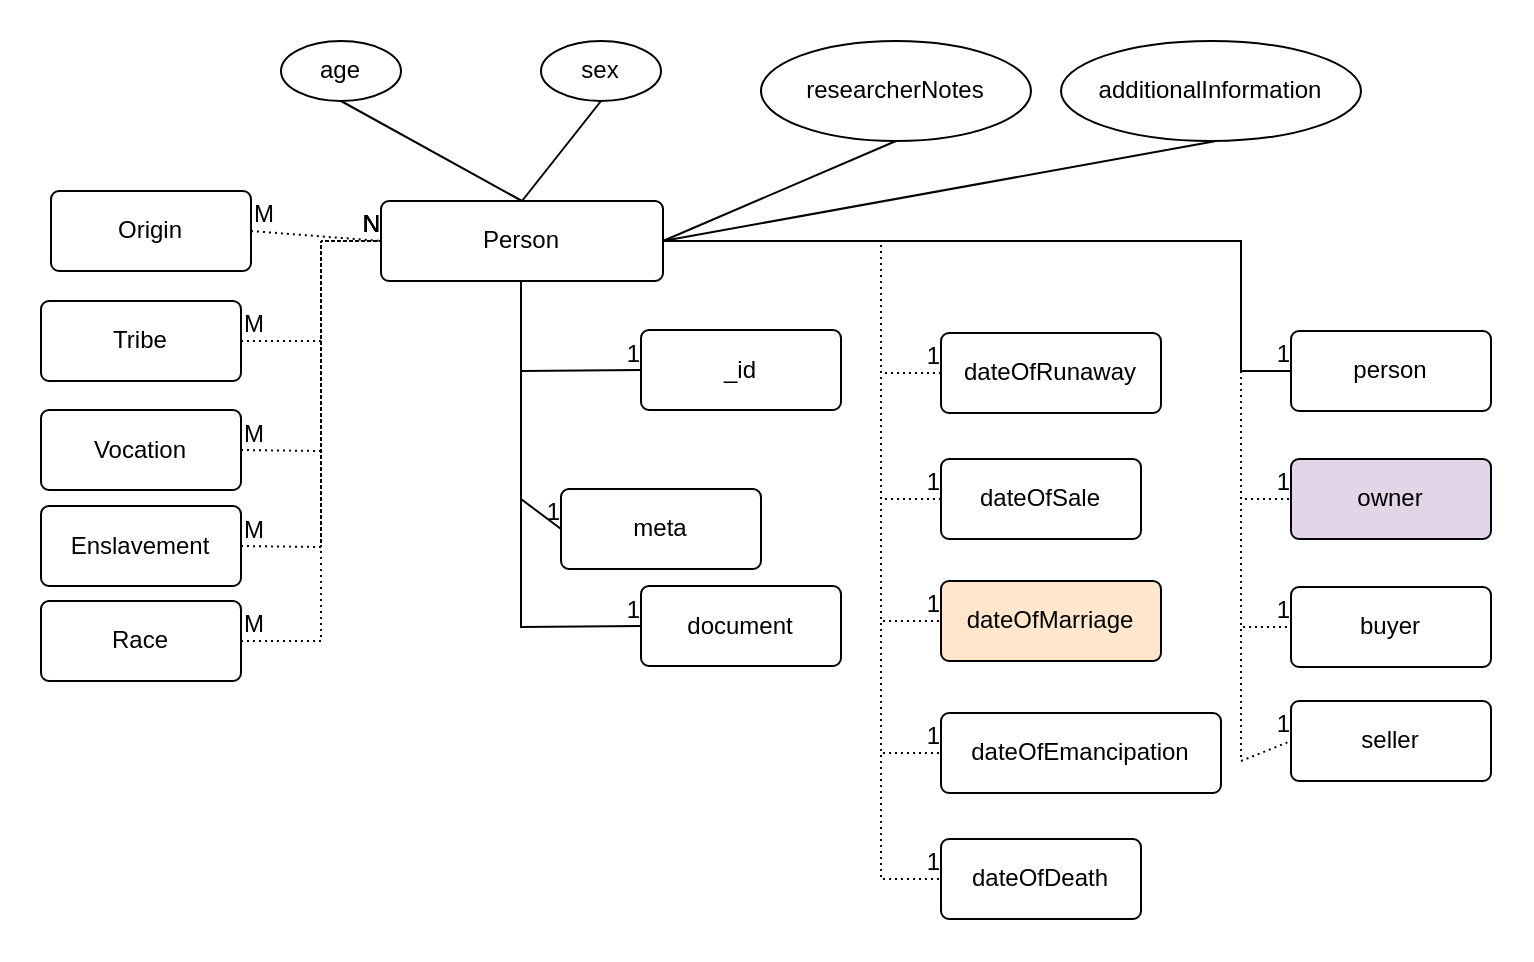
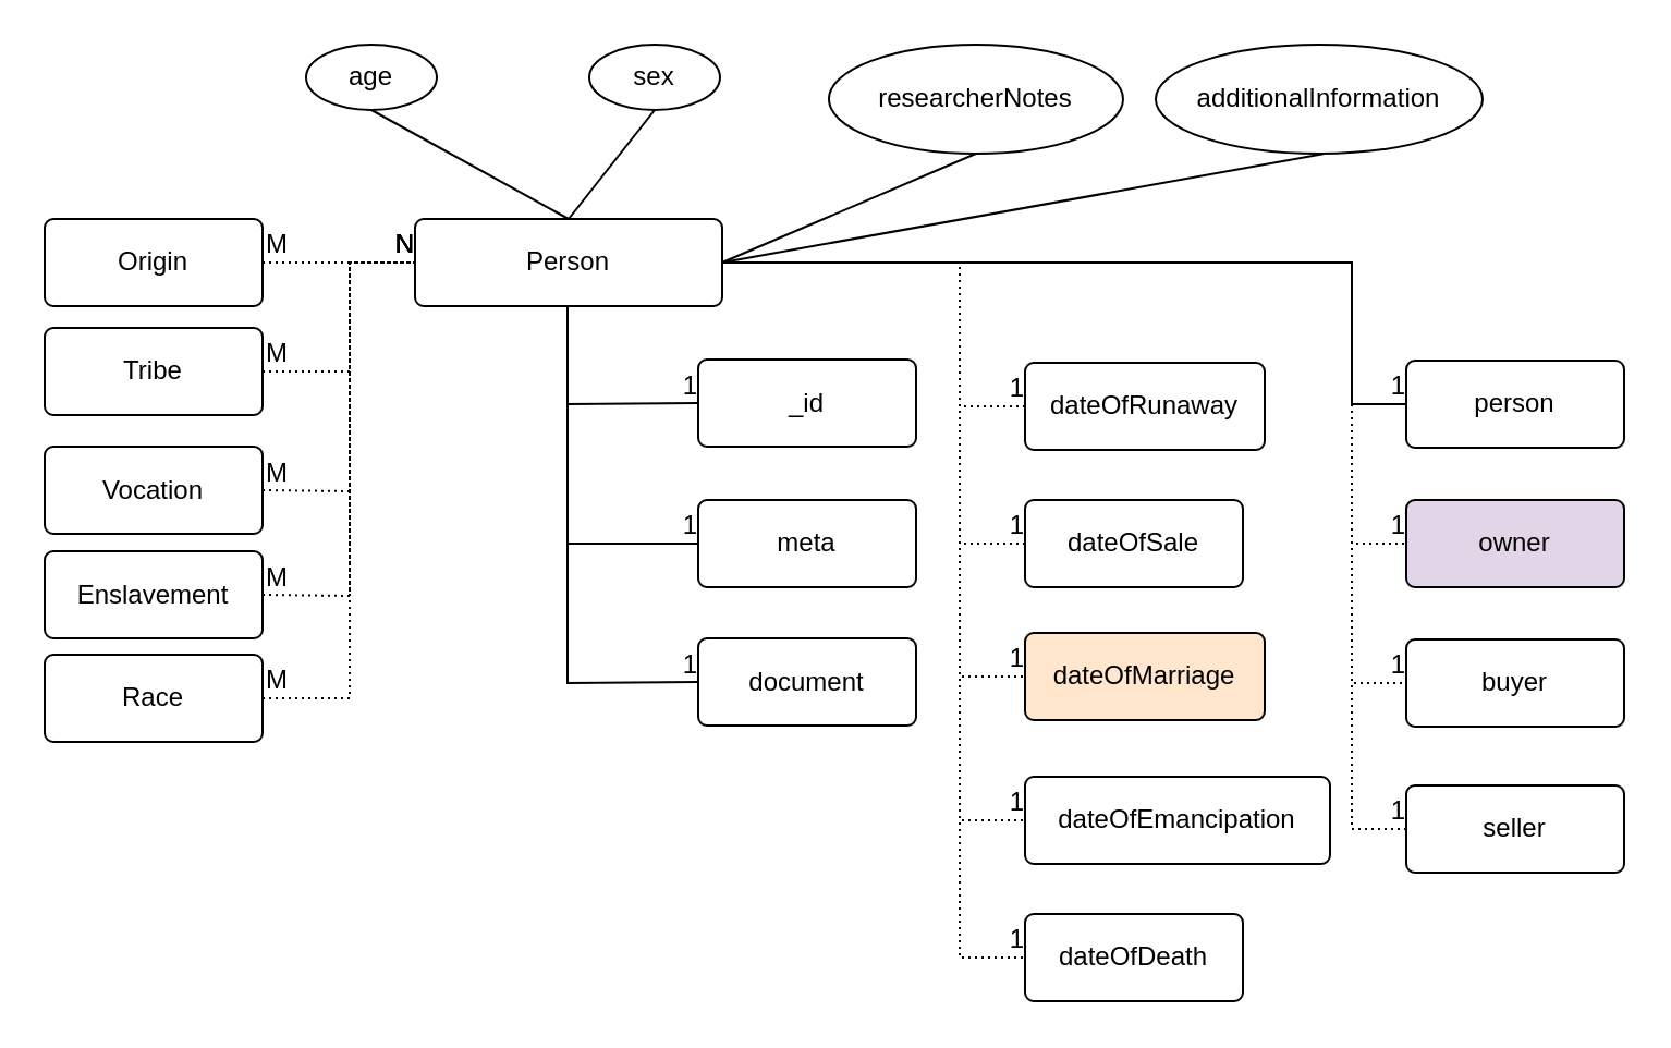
  <mxCell id="0" />
  <mxCell id="1" parent="0" />
  <mxCell id="2" value="Person" style="rounded=1;arcSize=10;whiteSpace=wrap;html=1;align=center;" parent="1" vertex="1"><mxGeometry x="190" y="100" width="141" height="40" as="geometry" /></mxCell>
  <mxCell id="3" value="person" style="rounded=1;arcSize=10;whiteSpace=wrap;html=1;align=center;" parent="1" vertex="1"><mxGeometry x="645" y="165" width="100" height="40" as="geometry" /></mxCell>
  <mxCell id="4" value="owner" style="rounded=1;arcSize=10;whiteSpace=wrap;html=1;align=center;fillColor=#e1d5e7;" parent="1" vertex="1"><mxGeometry x="645" y="229" width="100" height="40" as="geometry" /></mxCell>
  <mxCell id="5" value="buyer" style="rounded=1;arcSize=10;whiteSpace=wrap;html=1;align=center;" parent="1" vertex="1"><mxGeometry x="645" y="293" width="100" height="40" as="geometry" /></mxCell>
- <mxCell id="6" value="seller" style="rounded=1;arcSize=10;whiteSpace=wrap;html=1;align=center;" parent="1" vertex="1"><mxGeometry x="645" y="350" width="100" height="40" as="geometry" /></mxCell>
+ <mxCell id="6" value="seller" style="rounded=1;arcSize=10;whiteSpace=wrap;html=1;align=center;" parent="1" vertex="1"><mxGeometry x="645" y="360" width="100" height="40" as="geometry" /></mxCell>
  <mxCell id="7" value="dateOfRunaway" style="rounded=1;arcSize=10;whiteSpace=wrap;html=1;align=center;" parent="1" vertex="1"><mxGeometry x="470" y="166" width="110" height="40" as="geometry" /></mxCell>
  <mxCell id="8" value="dateOfSale" style="rounded=1;arcSize=10;whiteSpace=wrap;html=1;align=center;" parent="1" vertex="1"><mxGeometry x="470" y="229" width="100" height="40" as="geometry" /></mxCell>
  <mxCell id="9" value="dateOfMarriage" style="rounded=1;arcSize=10;whiteSpace=wrap;html=1;align=center;fillColor=#ffe6cc;" parent="1" vertex="1"><mxGeometry x="470" y="290" width="110" height="40" as="geometry" /></mxCell>
  <mxCell id="10" value="dateOfEmancipation" style="rounded=1;arcSize=10;whiteSpace=wrap;html=1;align=center;" parent="1" vertex="1"><mxGeometry x="470" y="356" width="140" height="40" as="geometry" /></mxCell>
  <mxCell id="11" value="dateOfDeath" style="rounded=1;arcSize=10;whiteSpace=wrap;html=1;align=center;" parent="1" vertex="1"><mxGeometry x="470" y="419" width="100" height="40" as="geometry" /></mxCell>
  <mxCell id="12" value="_id" style="rounded=1;arcSize=10;whiteSpace=wrap;html=1;align=center;" parent="1" vertex="1"><mxGeometry x="320" y="164.5" width="100" height="40" as="geometry" /></mxCell>
- <mxCell id="13" value="meta" style="rounded=1;arcSize=10;whiteSpace=wrap;html=1;align=center;" parent="1" vertex="1"><mxGeometry x="280" y="244" width="100" height="40" as="geometry" /></mxCell>
+ <mxCell id="13" value="meta" style="rounded=1;arcSize=10;whiteSpace=wrap;html=1;align=center;" parent="1" vertex="1"><mxGeometry x="320" y="229" width="100" height="40" as="geometry" /></mxCell>
  <mxCell id="14" value="document" style="rounded=1;arcSize=10;whiteSpace=wrap;html=1;align=center;" parent="1" vertex="1"><mxGeometry x="320" y="292.5" width="100" height="40" as="geometry" /></mxCell>
  <mxCell id="15" value="" style="endArrow=none;html=1;rounded=0;exitX=1;exitY=0.5;exitDx=0;exitDy=0;entryX=0;entryY=0.5;entryDx=0;entryDy=0;" parent="1" source="2" target="3" edge="1"><mxGeometry relative="1" as="geometry"><mxPoint x="290" y="480" as="sourcePoint" /><mxPoint x="450" y="480" as="targetPoint" /><Array as="points"><mxPoint x="620" y="120" /><mxPoint x="620" y="185" /></Array></mxGeometry></mxCell>
  <mxCell id="16" value="1" style="resizable=0;html=1;align=right;verticalAlign=bottom;" parent="15" connectable="0" vertex="1"><mxGeometry x="1" relative="1" as="geometry" /></mxCell>
  <mxCell id="17" value="" style="endArrow=none;html=1;rounded=0;dashed=1;dashPattern=1 2;exitX=1;exitY=0.5;exitDx=0;exitDy=0;entryX=0;entryY=0.5;entryDx=0;entryDy=0;" parent="1" source="2" target="4" edge="1"><mxGeometry relative="1" as="geometry"><mxPoint x="290" y="480" as="sourcePoint" /><mxPoint x="450" y="480" as="targetPoint" /><Array as="points"><mxPoint x="620" y="120" /><mxPoint x="620" y="249" /></Array></mxGeometry></mxCell>
  <mxCell id="18" value="1" style="resizable=0;html=1;align=right;verticalAlign=bottom;" parent="17" connectable="0" vertex="1"><mxGeometry x="1" relative="1" as="geometry" /></mxCell>
  <mxCell id="19" value="" style="endArrow=none;html=1;rounded=0;dashed=1;dashPattern=1 2;exitX=1;exitY=0.5;exitDx=0;exitDy=0;entryX=0;entryY=0.5;entryDx=0;entryDy=0;" parent="1" source="2" target="6" edge="1"><mxGeometry relative="1" as="geometry"><mxPoint x="1090" y="430" as="sourcePoint" /><mxPoint x="1325" y="559" as="targetPoint" /><Array as="points"><mxPoint x="620" y="120" /><mxPoint x="620" y="380" /></Array></mxGeometry></mxCell>
  <mxCell id="20" value="1" style="resizable=0;html=1;align=right;verticalAlign=bottom;" parent="19" connectable="0" vertex="1"><mxGeometry x="1" relative="1" as="geometry" /></mxCell>
  <mxCell id="21" value="" style="endArrow=none;html=1;rounded=0;dashed=1;dashPattern=1 2;exitX=1;exitY=0.5;exitDx=0;exitDy=0;entryX=0;entryY=0.5;entryDx=0;entryDy=0;" parent="1" source="2" target="5" edge="1"><mxGeometry relative="1" as="geometry"><mxPoint x="1020" y="240" as="sourcePoint" /><mxPoint x="1255" y="369" as="targetPoint" /><Array as="points"><mxPoint x="620" y="120" /><mxPoint x="620" y="313" /></Array></mxGeometry></mxCell>
  <mxCell id="22" value="1" style="resizable=0;html=1;align=right;verticalAlign=bottom;" parent="21" connectable="0" vertex="1"><mxGeometry x="1" relative="1" as="geometry" /></mxCell>
  <mxCell id="23" value="researcherNotes" style="ellipse;whiteSpace=wrap;html=1;align=center;" parent="1" vertex="1"><mxGeometry x="380" y="20" width="135" height="50" as="geometry" /></mxCell>
  <mxCell id="24" value="additionalInformation" style="ellipse;whiteSpace=wrap;html=1;align=center;" parent="1" vertex="1"><mxGeometry x="530" y="20" width="150" height="50" as="geometry" /></mxCell>
  <mxCell id="25" value="" style="endArrow=none;html=1;rounded=0;entryX=0.5;entryY=1;entryDx=0;entryDy=0;exitX=1;exitY=0.5;exitDx=0;exitDy=0;" parent="1" source="2" target="23" edge="1"><mxGeometry relative="1" as="geometry"><mxPoint x="210" y="480" as="sourcePoint" /><mxPoint x="370" y="480" as="targetPoint" /></mxGeometry></mxCell>
  <mxCell id="26" value="" style="endArrow=none;html=1;entryX=0.513;entryY=1.003;entryDx=0;entryDy=0;entryPerimeter=0;exitX=1;exitY=0.5;exitDx=0;exitDy=0;" parent="1" source="2" target="24" edge="1"><mxGeometry width="50" height="50" relative="1" as="geometry"><mxPoint x="367.5" y="117.5" as="sourcePoint" /><mxPoint x="417.5" y="67.5" as="targetPoint" /></mxGeometry></mxCell>
  <mxCell id="27" value="" style="endArrow=none;html=1;rounded=0;dashed=1;dashPattern=1 2;exitX=1;exitY=0.5;exitDx=0;exitDy=0;entryX=0;entryY=0.5;entryDx=0;entryDy=0;" parent="1" source="2" target="7" edge="1"><mxGeometry relative="1" as="geometry"><mxPoint x="341" y="130" as="sourcePoint" /><mxPoint x="450" y="210" as="targetPoint" /><Array as="points"><mxPoint x="440" y="120" /><mxPoint x="440" y="186" /></Array></mxGeometry></mxCell>
  <mxCell id="28" value="1" style="resizable=0;html=1;align=right;verticalAlign=bottom;" parent="27" connectable="0" vertex="1"><mxGeometry x="1" relative="1" as="geometry" /></mxCell>
  <mxCell id="29" value="" style="endArrow=none;html=1;rounded=0;dashed=1;dashPattern=1 2;exitX=1;exitY=0.5;exitDx=0;exitDy=0;entryX=0;entryY=0.5;entryDx=0;entryDy=0;" parent="1" source="2" target="8" edge="1"><mxGeometry relative="1" as="geometry"><mxPoint x="350" y="133" as="sourcePoint" /><mxPoint x="489" y="199" as="targetPoint" /><Array as="points"><mxPoint x="440" y="120" /><mxPoint x="440" y="249" /></Array></mxGeometry></mxCell>
  <mxCell id="30" value="1" style="resizable=0;html=1;align=right;verticalAlign=bottom;" parent="29" connectable="0" vertex="1"><mxGeometry x="1" relative="1" as="geometry" /></mxCell>
  <mxCell id="31" value="" style="endArrow=none;html=1;rounded=0;dashed=1;dashPattern=1 2;exitX=1;exitY=0.5;exitDx=0;exitDy=0;entryX=0;entryY=0.5;entryDx=0;entryDy=0;" parent="1" source="2" target="9" edge="1"><mxGeometry relative="1" as="geometry"><mxPoint x="351" y="140" as="sourcePoint" /><mxPoint x="490" y="206" as="targetPoint" /><Array as="points"><mxPoint x="440" y="120" /><mxPoint x="440" y="310" /></Array></mxGeometry></mxCell>
  <mxCell id="32" value="1" style="resizable=0;html=1;align=right;verticalAlign=bottom;" parent="31" connectable="0" vertex="1"><mxGeometry x="1" relative="1" as="geometry" /></mxCell>
  <mxCell id="33" value="" style="endArrow=none;html=1;rounded=0;dashed=1;dashPattern=1 2;entryX=0;entryY=0.5;entryDx=0;entryDy=0;exitX=1;exitY=0.5;exitDx=0;exitDy=0;" parent="1" source="2" target="10" edge="1"><mxGeometry relative="1" as="geometry"><mxPoint x="340" y="130" as="sourcePoint" /><mxPoint x="500" y="216" as="targetPoint" /><Array as="points"><mxPoint x="440" y="120" /><mxPoint x="440" y="376" /></Array></mxGeometry></mxCell>
  <mxCell id="34" value="1" style="resizable=0;html=1;align=right;verticalAlign=bottom;" parent="33" connectable="0" vertex="1"><mxGeometry x="1" relative="1" as="geometry" /></mxCell>
  <mxCell id="35" value="" style="endArrow=none;html=1;rounded=0;dashed=1;dashPattern=1 2;exitX=1;exitY=0.5;exitDx=0;exitDy=0;entryX=0;entryY=0.5;entryDx=0;entryDy=0;" parent="1" source="2" target="11" edge="1"><mxGeometry relative="1" as="geometry"><mxPoint x="371" y="160" as="sourcePoint" /><mxPoint x="510" y="226" as="targetPoint" /><Array as="points"><mxPoint x="440" y="120" /><mxPoint x="440" y="439" /></Array></mxGeometry></mxCell>
  <mxCell id="36" value="1" style="resizable=0;html=1;align=right;verticalAlign=bottom;" parent="35" connectable="0" vertex="1"><mxGeometry x="1" relative="1" as="geometry" /></mxCell>
  <mxCell id="37" value="" style="endArrow=none;html=1;rounded=0;entryX=0;entryY=0.5;entryDx=0;entryDy=0;" parent="1" target="12" edge="1"><mxGeometry relative="1" as="geometry"><mxPoint x="260" y="140" as="sourcePoint" /><mxPoint y="200" as="targetPoint" x="270" /><Array as="points"><mxPoint x="260" y="185" /></Array></mxGeometry></mxCell>
  <mxCell id="38" value="1" style="resizable=0;html=1;align=right;verticalAlign=bottom;" parent="37" connectable="0" vertex="1"><mxGeometry x="1" relative="1" as="geometry" /></mxCell>
  <mxCell id="39" value="" style="endArrow=none;html=1;rounded=0;entryX=0;entryY=0.5;entryDx=0;entryDy=0;" parent="1" target="13" edge="1"><mxGeometry relative="1" as="geometry"><mxPoint x="260" y="140" as="sourcePoint" /><mxPoint x="330" y="194.5" as="targetPoint" /><Array as="points"><mxPoint x="260" y="249" /></Array></mxGeometry></mxCell>
  <mxCell id="40" value="1" style="resizable=0;html=1;align=right;verticalAlign=bottom;" parent="39" connectable="0" vertex="1"><mxGeometry x="1" relative="1" as="geometry" /></mxCell>
  <mxCell id="41" value="" style="endArrow=none;html=1;rounded=0;entryX=0;entryY=0.5;entryDx=0;entryDy=0;" parent="1" target="14" edge="1"><mxGeometry relative="1" as="geometry"><mxPoint x="260" y="140" as="sourcePoint" /><mxPoint x="330" y="259" as="targetPoint" /><Array as="points"><mxPoint x="260" y="313" /></Array></mxGeometry></mxCell>
  <mxCell id="42" value="1" style="resizable=0;html=1;align=right;verticalAlign=bottom;" parent="41" connectable="0" vertex="1"><mxGeometry x="1" relative="1" as="geometry" /></mxCell>
  <mxCell id="43" value="" style="endArrow=none;html=1;rounded=0;exitX=0.5;exitY=1;exitDx=0;exitDy=0;entryX=0.5;entryY=0;entryDx=0;entryDy=0;" edge="1" parent="1" source="51" target="2"><mxGeometry relative="1" as="geometry"><mxPoint x="130" y="175" as="sourcePoint" /><mxPoint x="100" y="100" as="targetPoint" /></mxGeometry></mxCell>
  <mxCell id="44" value="" style="endArrow=none;html=1;rounded=0;exitX=0.5;exitY=0;exitDx=0;exitDy=0;entryX=0.5;entryY=1;entryDx=0;entryDy=0;" edge="1" parent="1" source="2" target="50"><mxGeometry relative="1" as="geometry"><mxPoint x="228.284" y="105.607" as="sourcePoint" /><mxPoint x="250.02" y="60" as="targetPoint" /></mxGeometry></mxCell>
  <mxCell id="45" value="Enslavement" style="rounded=1;arcSize=10;whiteSpace=wrap;html=1;align=center;" vertex="1" parent="1"><mxGeometry x="20" y="252.5" width="100" height="40" as="geometry" /></mxCell>
  <mxCell id="46" value="Vocation" style="rounded=1;arcSize=10;whiteSpace=wrap;html=1;align=center;" vertex="1" parent="1"><mxGeometry x="20" y="204.5" width="100" height="40" as="geometry" /></mxCell>
  <mxCell id="47" value="Tribe" style="rounded=1;arcSize=10;whiteSpace=wrap;html=1;align=center;" vertex="1" parent="1"><mxGeometry x="20" y="150" width="100" height="40" as="geometry" /></mxCell>
- <mxCell id="48" value="Origin" style="rounded=1;arcSize=10;whiteSpace=wrap;html=1;align=center;" vertex="1" parent="1"><mxGeometry x="25" y="95" width="100" height="40" as="geometry" /></mxCell>
+ <mxCell id="48" value="Origin" style="rounded=1;arcSize=10;whiteSpace=wrap;html=1;align=center;" vertex="1" parent="1"><mxGeometry x="20" y="100" width="100" height="40" as="geometry" /></mxCell>
  <mxCell id="49" value="Race" style="rounded=1;arcSize=10;whiteSpace=wrap;html=1;align=center;" vertex="1" parent="1"><mxGeometry x="20" y="300" width="100" height="40" as="geometry" /></mxCell>
  <mxCell id="50" value="sex" style="ellipse;whiteSpace=wrap;html=1;align=center;" vertex="1" parent="1"><mxGeometry y="20" width="60" height="30" as="geometry" x="270" /></mxCell>
  <mxCell id="51" value="age" style="ellipse;whiteSpace=wrap;html=1;align=center;" vertex="1" parent="1"><mxGeometry x="140" y="20" width="60" height="30" as="geometry" /></mxCell>
  <mxCell id="52" value="" style="endArrow=none;html=1;rounded=0;dashed=1;dashPattern=1 2;exitX=1;exitY=0.5;exitDx=0;exitDy=0;entryX=0;entryY=0.5;entryDx=0;entryDy=0;" edge="1" parent="1" source="48" target="2"><mxGeometry relative="1" as="geometry"><mxPoint x="40" y="480" as="sourcePoint" /><mxPoint x="200" y="480" as="targetPoint" /></mxGeometry></mxCell>
  <mxCell id="53" value="M" style="resizable=0;html=1;align=left;verticalAlign=bottom;" connectable="0" vertex="1" parent="52"><mxGeometry x="-1" relative="1" as="geometry" /></mxCell>
  <mxCell id="54" value="N" style="resizable=0;html=1;align=right;verticalAlign=bottom;" connectable="0" vertex="1" parent="52"><mxGeometry x="1" relative="1" as="geometry" /></mxCell>
  <mxCell id="55" value="" style="endArrow=none;html=1;rounded=0;dashed=1;dashPattern=1 2;exitX=1;exitY=0.5;exitDx=0;exitDy=0;entryX=0;entryY=0.5;entryDx=0;entryDy=0;" edge="1" parent="1" source="47" target="2"><mxGeometry relative="1" as="geometry"><mxPoint x="150" y="130" as="sourcePoint" /><mxPoint x="200" y="130" as="targetPoint" /><Array as="points"><mxPoint x="160" y="170" /><mxPoint x="160" y="120" /></Array></mxGeometry></mxCell>
  <mxCell id="56" value="M" style="resizable=0;html=1;align=left;verticalAlign=bottom;" connectable="0" vertex="1" parent="55"><mxGeometry x="-1" relative="1" as="geometry" /></mxCell>
  <mxCell id="57" value="N" style="resizable=0;html=1;align=right;verticalAlign=bottom;" connectable="0" vertex="1" parent="55"><mxGeometry x="1" relative="1" as="geometry" /></mxCell>
  <mxCell id="58" value="" style="endArrow=none;html=1;rounded=0;dashed=1;dashPattern=1 2;exitX=1;exitY=0.5;exitDx=0;exitDy=0;entryX=0;entryY=0.5;entryDx=0;entryDy=0;" edge="1" parent="1" source="49" target="2"><mxGeometry relative="1" as="geometry"><mxPoint x="170" y="210" as="sourcePoint" /><mxPoint x="220" y="150" as="targetPoint" /><Array as="points"><mxPoint x="160" y="320" /><mxPoint x="160" y="120" /></Array></mxGeometry></mxCell>
  <mxCell id="59" value="M" style="resizable=0;html=1;align=left;verticalAlign=bottom;" connectable="0" vertex="1" parent="58"><mxGeometry x="-1" relative="1" as="geometry" /></mxCell>
  <mxCell id="60" value="N" style="resizable=0;html=1;align=right;verticalAlign=bottom;" connectable="0" vertex="1" parent="58"><mxGeometry x="1" relative="1" as="geometry" /></mxCell>
  <mxCell id="61" value="" style="endArrow=none;html=1;rounded=0;dashed=1;dashPattern=1 2;exitX=1;exitY=0.5;exitDx=0;exitDy=0;entryX=0;entryY=0.5;entryDx=0;entryDy=0;" edge="1" parent="1" source="46" target="2"><mxGeometry relative="1" as="geometry"><mxPoint x="70" y="480" as="sourcePoint" /><mxPoint x="230" y="480" as="targetPoint" /><Array as="points"><mxPoint x="160" y="225" /><mxPoint x="160" y="120" /></Array></mxGeometry></mxCell>
  <mxCell id="62" value="M" style="resizable=0;html=1;align=left;verticalAlign=bottom;" connectable="0" vertex="1" parent="61"><mxGeometry x="-1" relative="1" as="geometry" /></mxCell>
  <mxCell id="63" value="N" style="resizable=0;html=1;align=right;verticalAlign=bottom;" connectable="0" vertex="1" parent="61"><mxGeometry x="1" relative="1" as="geometry" /></mxCell>
  <mxCell id="64" value="" style="endArrow=none;html=1;rounded=0;dashed=1;dashPattern=1 2;exitX=1;exitY=0.5;exitDx=0;exitDy=0;" edge="1" parent="1" source="45"><mxGeometry relative="1" as="geometry"><mxPoint x="40" y="480" as="sourcePoint" /><mxPoint x="190" y="120" as="targetPoint" /><Array as="points"><mxPoint x="160" y="273" /><mxPoint x="160" y="120" /></Array></mxGeometry></mxCell>
  <mxCell id="65" value="M" style="resizable=0;html=1;align=left;verticalAlign=bottom;" connectable="0" vertex="1" parent="64"><mxGeometry x="-1" relative="1" as="geometry" /></mxCell>
  <mxCell id="66" value="N" style="resizable=0;html=1;align=right;verticalAlign=bottom;" connectable="0" vertex="1" parent="64"><mxGeometry x="1" relative="1" as="geometry" /></mxCell>
